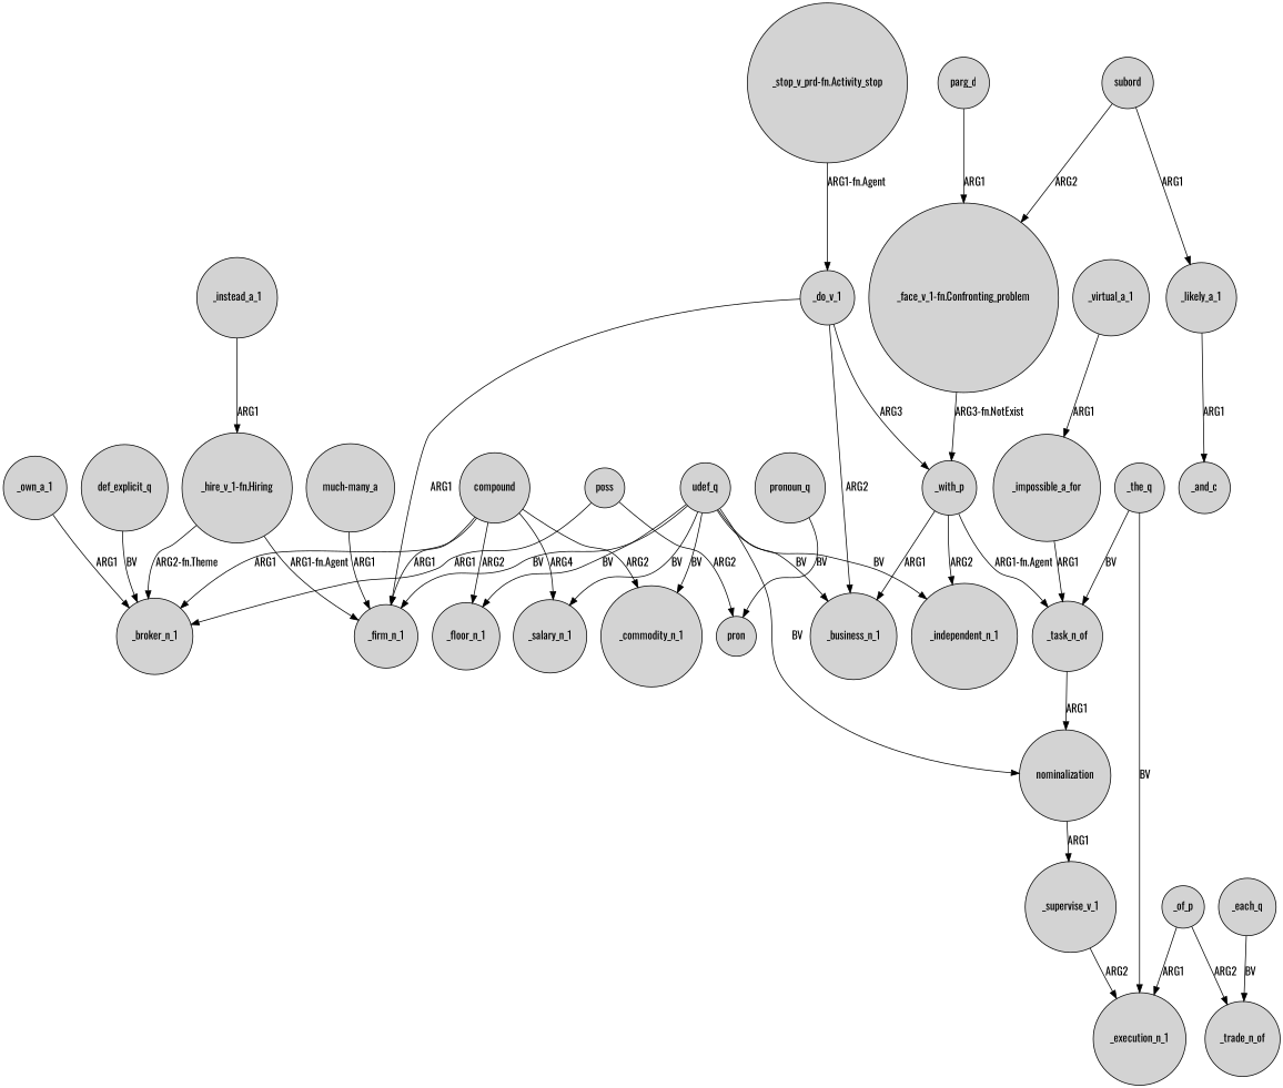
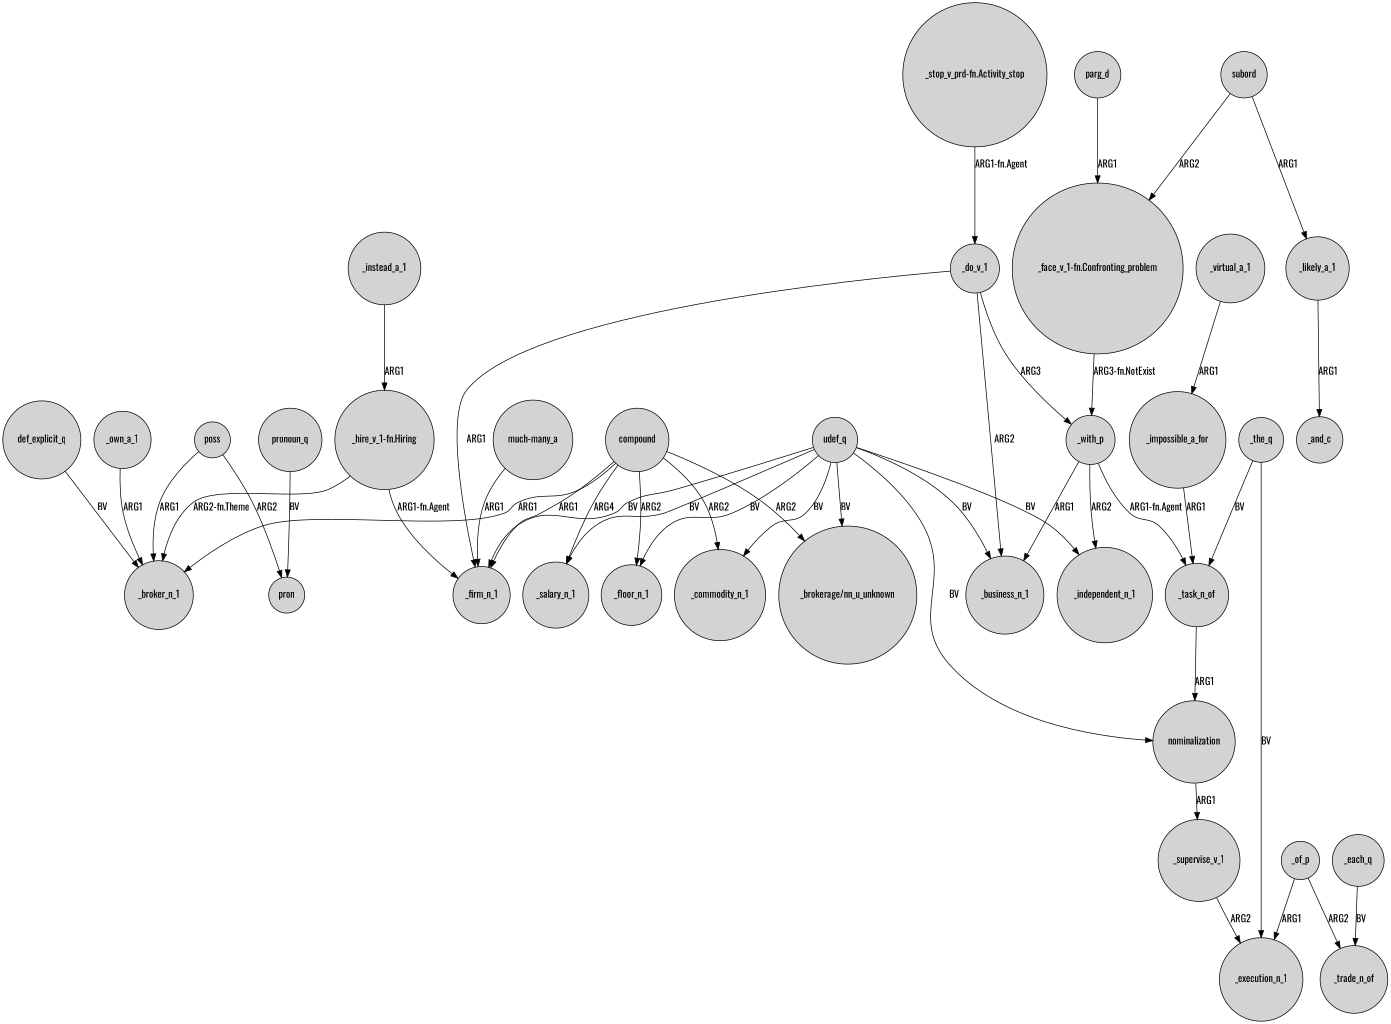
  digraph {
    fontname=Oswald
    node [fontname=Oswald shape=circle style=filled]
    edge [fontname=Oswald]
    poss
    _broker_n_1
    pron
    _instead_a_1
    "_hire_v_1-fn.Hiring"
    _firm_n_1
    _likely_a_1
    _and_c
    compound
    _salary_n_1
    _commodity_n_1
    _floor_n_1
+   "_brokerage/nn_u_unknown"
    _each_q
    _trade_n_of
    _impossible_a_for
    _task_n_of
    nominalization
    _supervise_v_1
    udef_q
    _business_n_1
    _independent_n_1
    _do_v_1
    _with_p
    _own_a_1
    _the_q
    _execution_n_1
    _virtual_a_1
    parg_d
    "_face_v_1-fn.Confronting_problem"
    pronoun_q
    subord
    "_stop_v_prd-fn.Activity_stop"
    def_explicit_q
    _of_p
    "much-many_a"
    poss -> _broker_n_1 [label=ARG1]
    poss -> pron [label=ARG2]
    _instead_a_1 -> "_hire_v_1-fn.Hiring" [label=ARG1]
    "_hire_v_1-fn.Hiring" -> _broker_n_1 [label="ARG2-fn.Theme"]
    "_hire_v_1-fn.Hiring" -> _firm_n_1 [label="ARG1-fn.Agent"]
    _likely_a_1 -> _and_c [label=ARG1]
    compound -> _broker_n_1 [label=ARG1]
    compound -> _firm_n_1 [label=ARG1]
    compound -> _salary_n_1 [label=ARG4]
    compound -> _commodity_n_1 [label=ARG2]
    compound -> _floor_n_1 [label=ARG2]
+   compound -> "_brokerage/nn_u_unknown" [label=ARG2]
    _each_q -> _trade_n_of [label=BV]
    _impossible_a_for -> _task_n_of [label=ARG1]
    _task_n_of -> nominalization [label=ARG1]
    nominalization -> _supervise_v_1 [label=ARG1]
    _supervise_v_1 -> _execution_n_1 [label=ARG2]
    udef_q -> _firm_n_1 [label=BV]
    udef_q -> _salary_n_1 [label=BV]
    udef_q -> _commodity_n_1 [label=BV]
    udef_q -> _floor_n_1 [label=BV]
+   udef_q -> "_brokerage/nn_u_unknown" [label=BV]
    udef_q -> nominalization [label=BV]
    udef_q -> _business_n_1 [label=BV]
    udef_q -> _independent_n_1 [label=BV]
    _do_v_1 -> _firm_n_1 [label=ARG1]
    _do_v_1 -> _business_n_1 [label=ARG2]
    _do_v_1 -> _with_p [label=ARG3]
    _with_p -> _task_n_of [label="ARG1-fn.Agent"]
    _with_p -> _business_n_1 [label=ARG1]
    _with_p -> _independent_n_1 [label=ARG2]
    _own_a_1 -> _broker_n_1 [label=ARG1]
    _the_q -> _task_n_of [label=BV]
    _the_q -> _execution_n_1 [label=BV]
    _virtual_a_1 -> _impossible_a_for [label=ARG1]
    parg_d -> "_face_v_1-fn.Confronting_problem" [label=ARG1]
    "_face_v_1-fn.Confronting_problem" -> _with_p [label="ARG3-fn.NotExist"]
    pronoun_q -> pron [label=BV]
    subord -> _likely_a_1 [label=ARG1]
    subord -> "_face_v_1-fn.Confronting_problem" [label=ARG2]
    "_stop_v_prd-fn.Activity_stop" -> _do_v_1 [label="ARG1-fn.Agent"]
    def_explicit_q -> _broker_n_1 [label=BV]
    _of_p -> _trade_n_of [label=ARG2]
    _of_p -> _execution_n_1 [label=ARG1]
    "much-many_a" -> _firm_n_1 [label=ARG1]
  }
